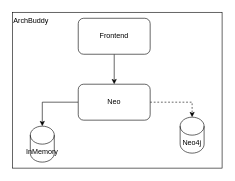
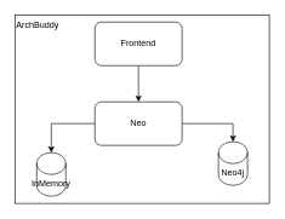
  <mxCell id="0" />
  <mxCell id="1" parent="0" />
  <mxCell id="2" value="ArchBuddy" style="rounded=0;whiteSpace=wrap;html=1;align=left;verticalAlign=top;" parent="1" vertex="1"><mxGeometry x="20" y="20" width="350" height="260" as="geometry" /></mxCell>
  <mxCell id="3" style="edgeStyle=orthogonalEdgeStyle;rounded=0;orthogonalLoop=1;jettySize=auto;html=1;entryX=0.5;entryY=0;entryDx=0;entryDy=0;entryPerimeter=0;" parent="1" source="5" target="8" edge="1"><mxGeometry relative="1" as="geometry" /></mxCell>
- <mxCell id="4" style="edgeStyle=orthogonalEdgeStyle;rounded=0;orthogonalLoop=1;jettySize=auto;html=1;entryX=0.5;entryY=0;entryDx=0;entryDy=0;entryPerimeter=0;dashed=1;" parent="1" source="5" target="9" edge="1"><mxGeometry relative="1" as="geometry" /></mxCell>
+ <mxCell id="4" style="edgeStyle=orthogonalEdgeStyle;rounded=0;orthogonalLoop=1;jettySize=auto;html=1;entryX=0.5;entryY=0;entryDx=0;entryDy=0;entryPerimeter=0;" parent="1" source="5" target="9" edge="1"><mxGeometry relative="1" as="geometry" /></mxCell>
  <mxCell id="5" value="Neo" style="rounded=1;whiteSpace=wrap;html=1;" parent="1" vertex="1"><mxGeometry x="130" y="140" width="120" height="60" as="geometry" /></mxCell>
  <mxCell id="6" style="edgeStyle=orthogonalEdgeStyle;rounded=0;orthogonalLoop=1;jettySize=auto;html=1;entryX=0.5;entryY=0;entryDx=0;entryDy=0;" parent="1" source="7" target="5" edge="1"><mxGeometry relative="1" as="geometry" /></mxCell>
  <mxCell id="7" value="Frontend" style="rounded=1;whiteSpace=wrap;html=1;" parent="1" vertex="1"><mxGeometry x="130" y="30" width="120" height="60" as="geometry" /></mxCell>
  <mxCell id="8" value="InMemory" style="shape=cylinder3;whiteSpace=wrap;html=1;boundedLbl=1;backgroundOutline=1;size=15;" parent="1" vertex="1"><mxGeometry x="50" y="210" width="40" height="60" as="geometry" /></mxCell>
  <mxCell id="9" value="Neo4j" style="shape=cylinder3;whiteSpace=wrap;html=1;boundedLbl=1;backgroundOutline=1;size=15;" parent="1" vertex="1"><mxGeometry x="300" y="195" width="40" height="60" as="geometry" /></mxCell>
